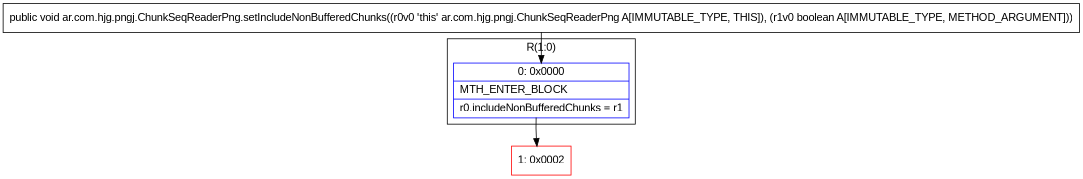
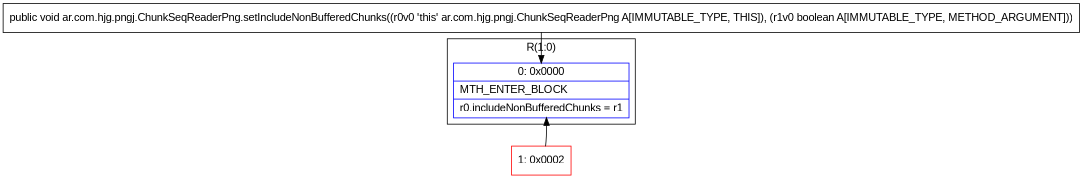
  digraph {
    fontname="Liberation Sans"
    node [shape=record fontname="Liberation Sans"]
    edge [fontname="Liberation Sans"]
    n1 [color=blue label="{0\:\ 0x0000|MTH_ENTER_BLOCK\l|r0.includeNonBufferedChunks = r1\l}"]
    n2 [color=red label="{1\:\ 0x0002}"]
    n3 [label="{public void ar.com.hjg.pngj.ChunkSeqReaderPng.setIncludeNonBufferedChunks((r0v0 'this' ar.com.hjg.pngj.ChunkSeqReaderPng A[IMMUTABLE_TYPE, THIS]), (r1v0 boolean A[IMMUTABLE_TYPE, METHOD_ARGUMENT])) }"]
    subgraph cluster_1 {
      label="R(1:0)"
      n1
    }
-   n1 -> n2
+   n2 -> n1
    n3 -> n1
  }
